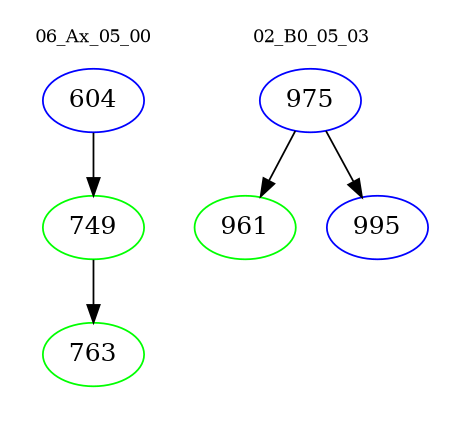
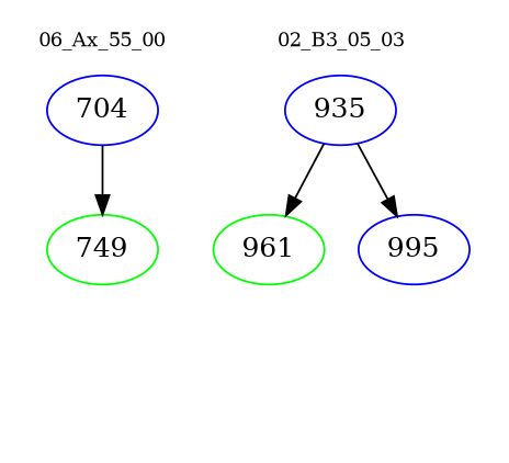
  digraph {
    node [color=green]
    edge [color=black]
    n1 [label=749]
-   n2 [color=blue label=604]
-   n3 [label=763]
-   n4 [color=blue label=975]
+   n2 [color=blue label=704]
+   n4 [color=blue label=935]
    n5 [label=961]
    n6 [color=blue label=995]
    subgraph cluster_1 {
      color=white
      fontsize=10
-     label="06_Ax_05_00"
+     label="06_Ax_55_00"
      n1
      n2
-     n3
    }
    subgraph cluster_2 {
      color=white
      fontsize=10
-     label="02_B0_05_03"
+     label="02_B3_05_03"
      n4
      n5
      n6
    }
-   n1 -> n3
    n2 -> n1
    n4 -> n5
    n4 -> n6
  }
